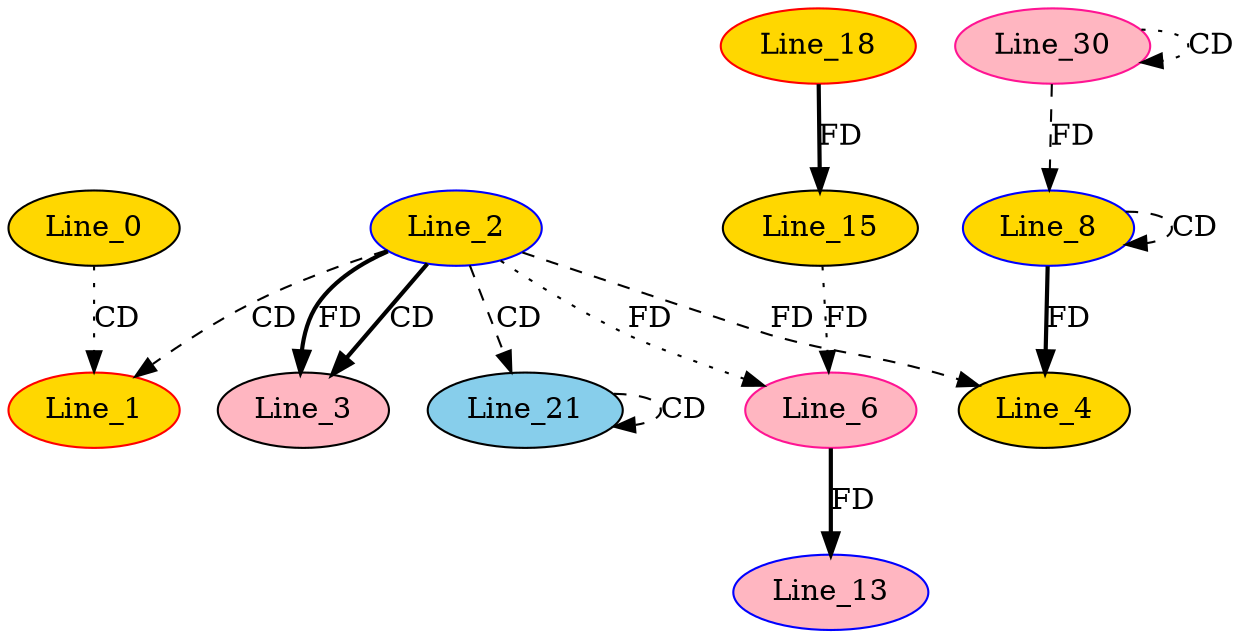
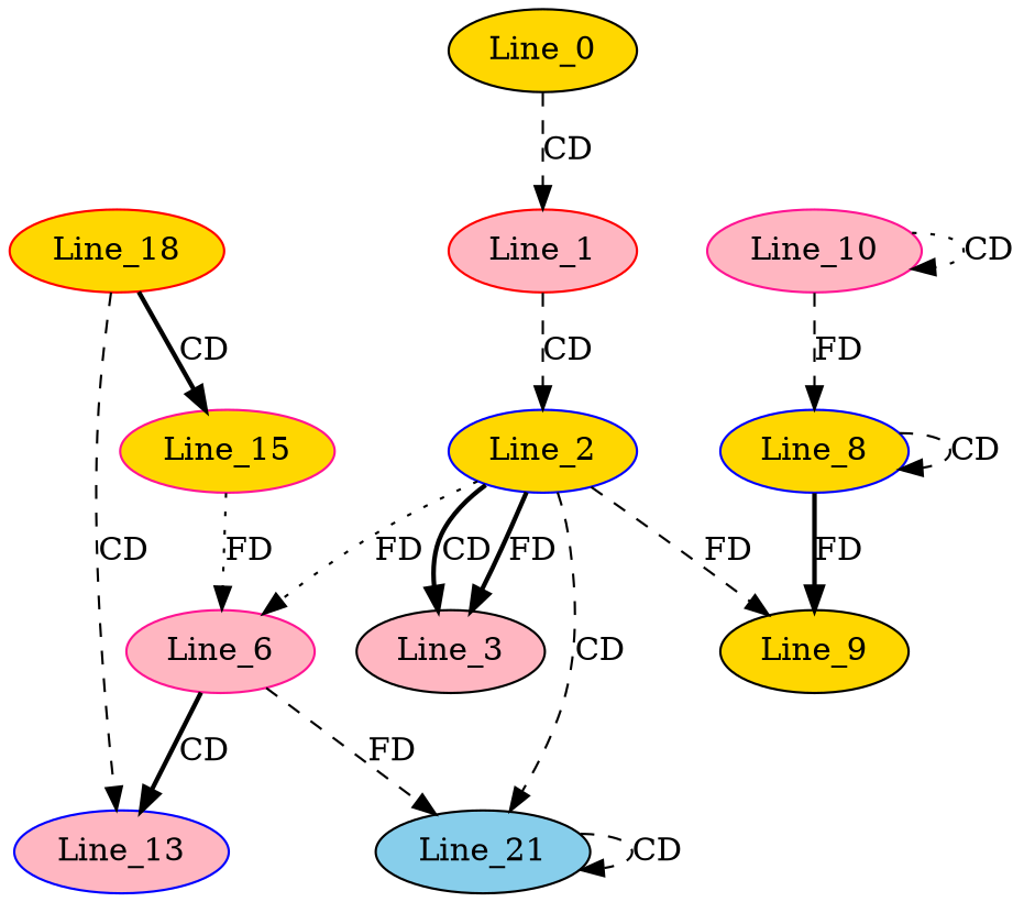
  digraph {
    node [color=black fillcolor=gold style=filled]
    edge [style=dashed]
-   Line_1 [color=red]
+   Line_1 [color=red fillcolor=lightpink]
    Line_0
    Line_2 [color=blue]
    Line_3 [fillcolor=lightpink]
    Line_6 [color=deeppink fillcolor=lightpink]
-   Line_9 [label=Line_4]
+   Line_9
    Line_21 [fillcolor=skyblue]
    Line_13 [color=blue fillcolor=lightpink]
-   Line_15
+   Line_15 [color=deeppink]
    Line_8 [color=blue]
-   Line_10 [color=deeppink fillcolor=lightpink label=Line_30]
+   Line_10 [color=deeppink fillcolor=lightpink]
    n12 [color=red label=Line_18]
-   Line_2 -> Line_1 [label=CD]
-   Line_0 -> Line_1 [label=CD style=dotted]
+   Line_1 -> Line_2 [label=CD]
+   Line_0 -> Line_1 [label=CD]
    Line_2 -> Line_3 [label=CD style=bold]
    Line_2 -> Line_3 [label=FD style=bold]
    Line_2 -> Line_6 [label=FD style=dotted]
    Line_2 -> Line_9 [label=FD]
    Line_2 -> Line_21 [label=CD]
-   Line_6 -> Line_13 [label=FD style=bold]
+   Line_6 -> Line_21 [label=FD]
+   Line_6 -> Line_13 [label=CD style=bold]
    Line_21 -> Line_21 [label=CD]
    Line_15 -> Line_6 [label=FD style=dotted]
    Line_8 -> Line_9 [label=FD style=bold]
    Line_8 -> Line_8 [label=CD]
    Line_10 -> Line_8 [label=FD]
    Line_10 -> Line_10 [label=CD style=dotted]
-   n12 -> Line_15 [label=FD style=bold]
+   n12 -> Line_13 [label=CD]
+   n12 -> Line_15 [label=CD style=bold]
  }
